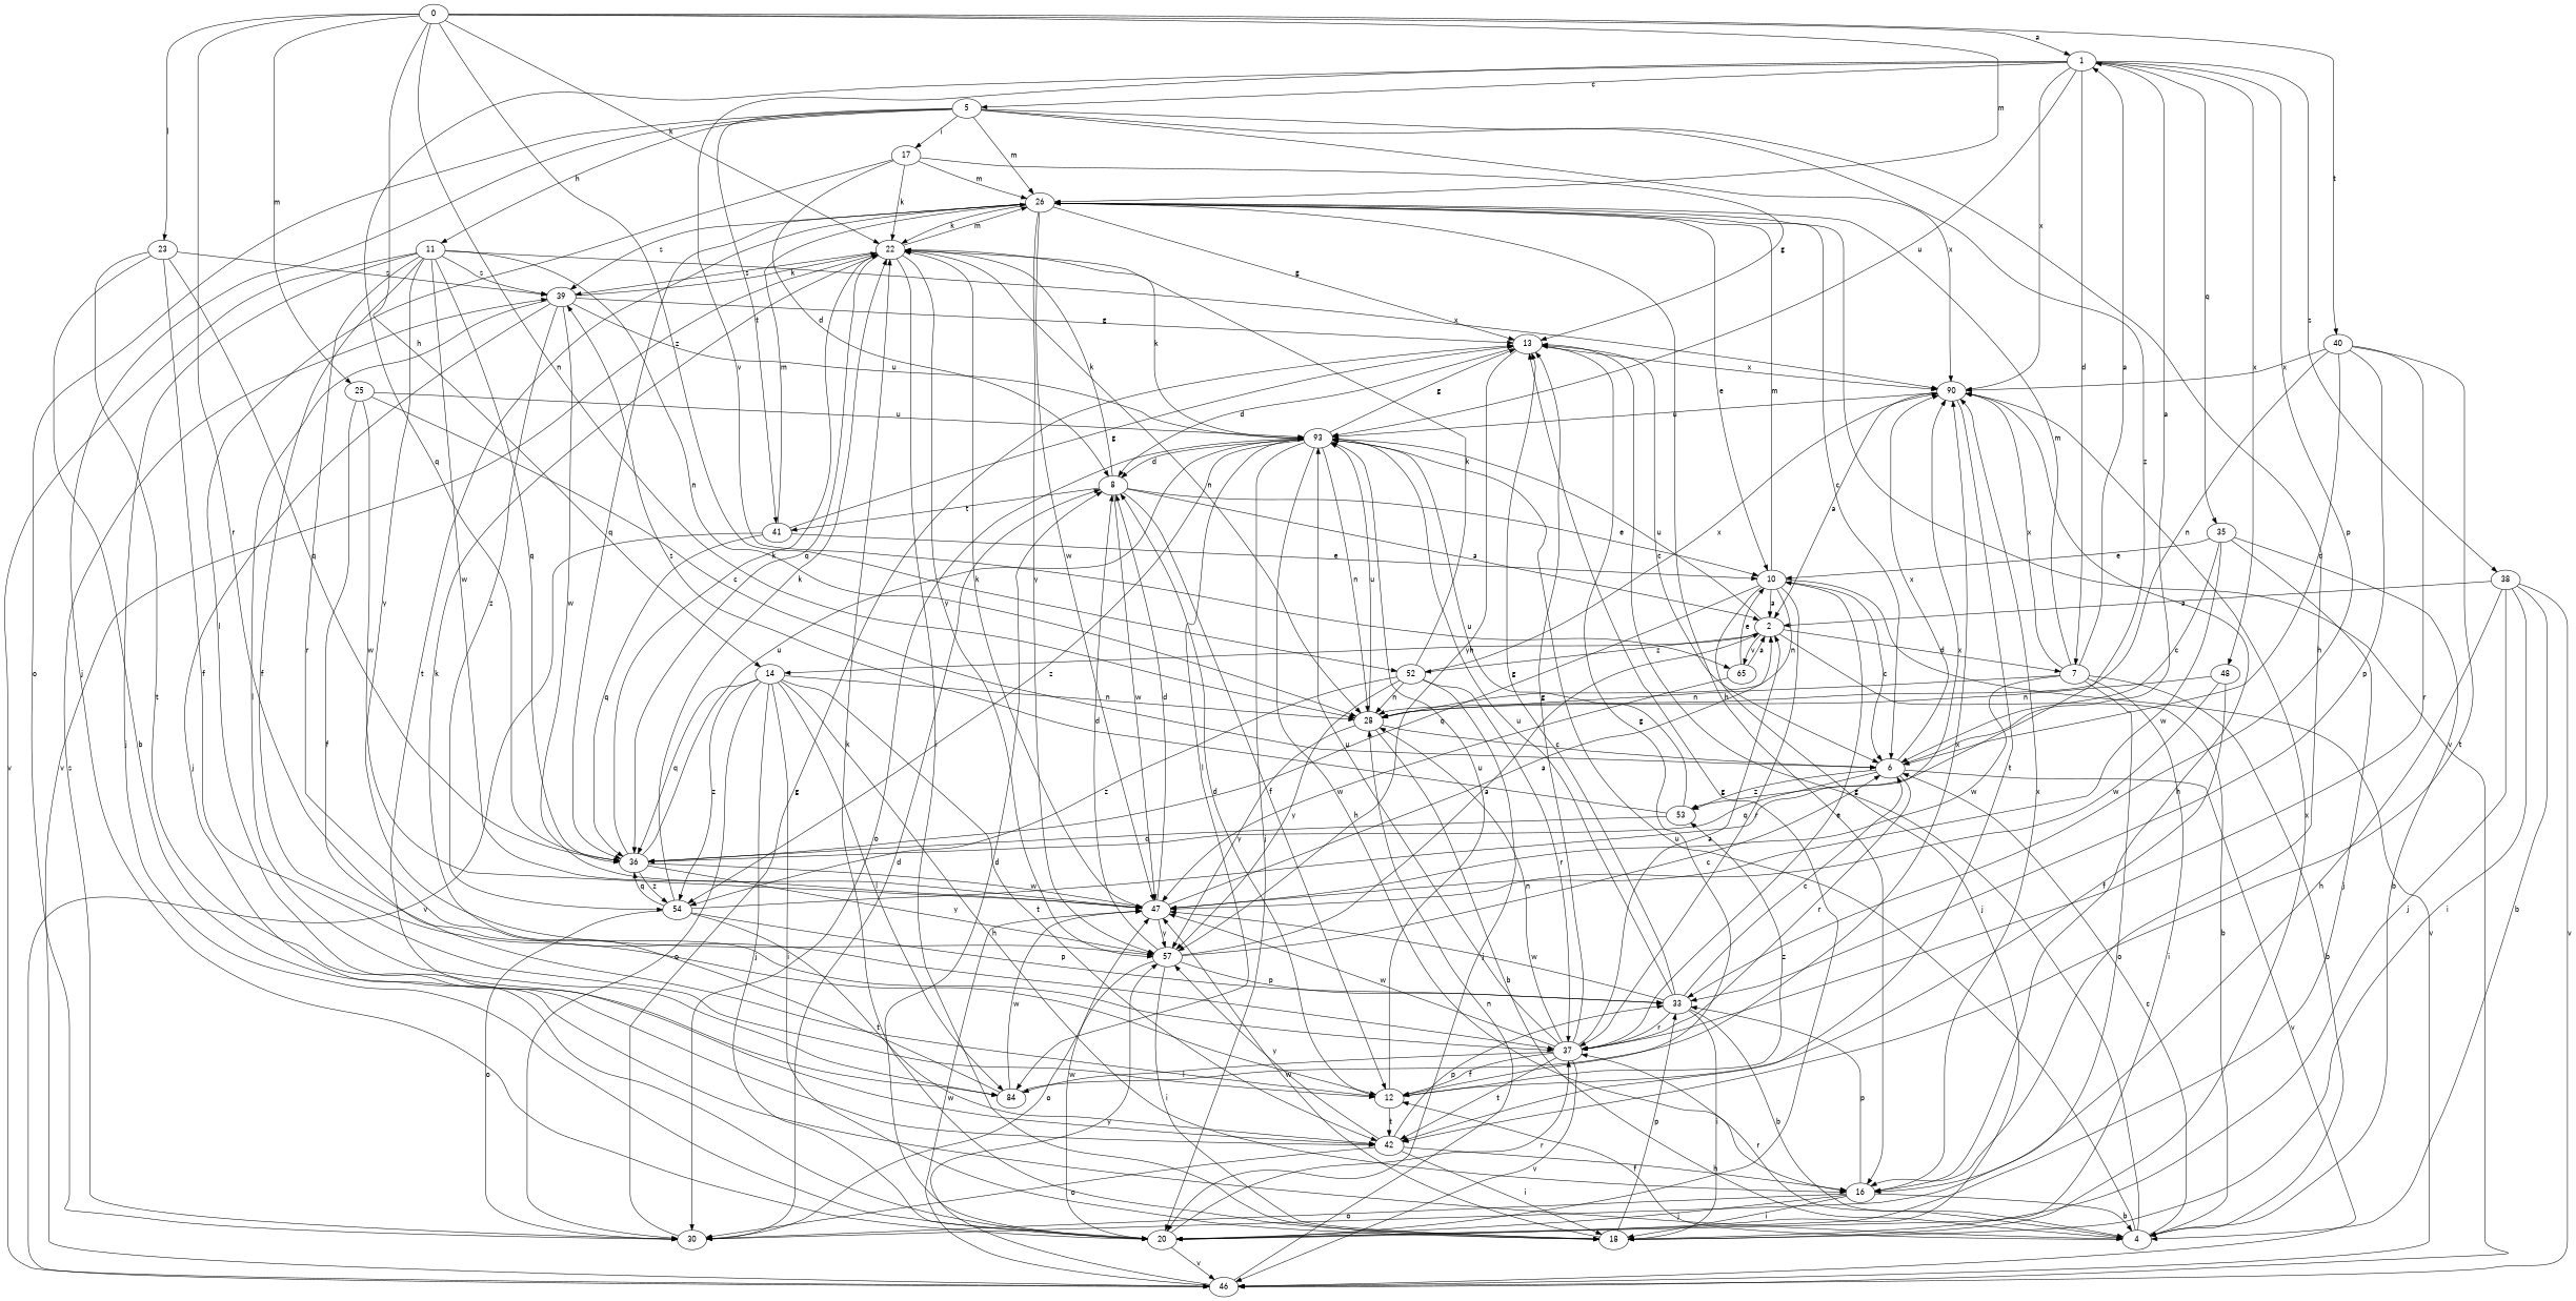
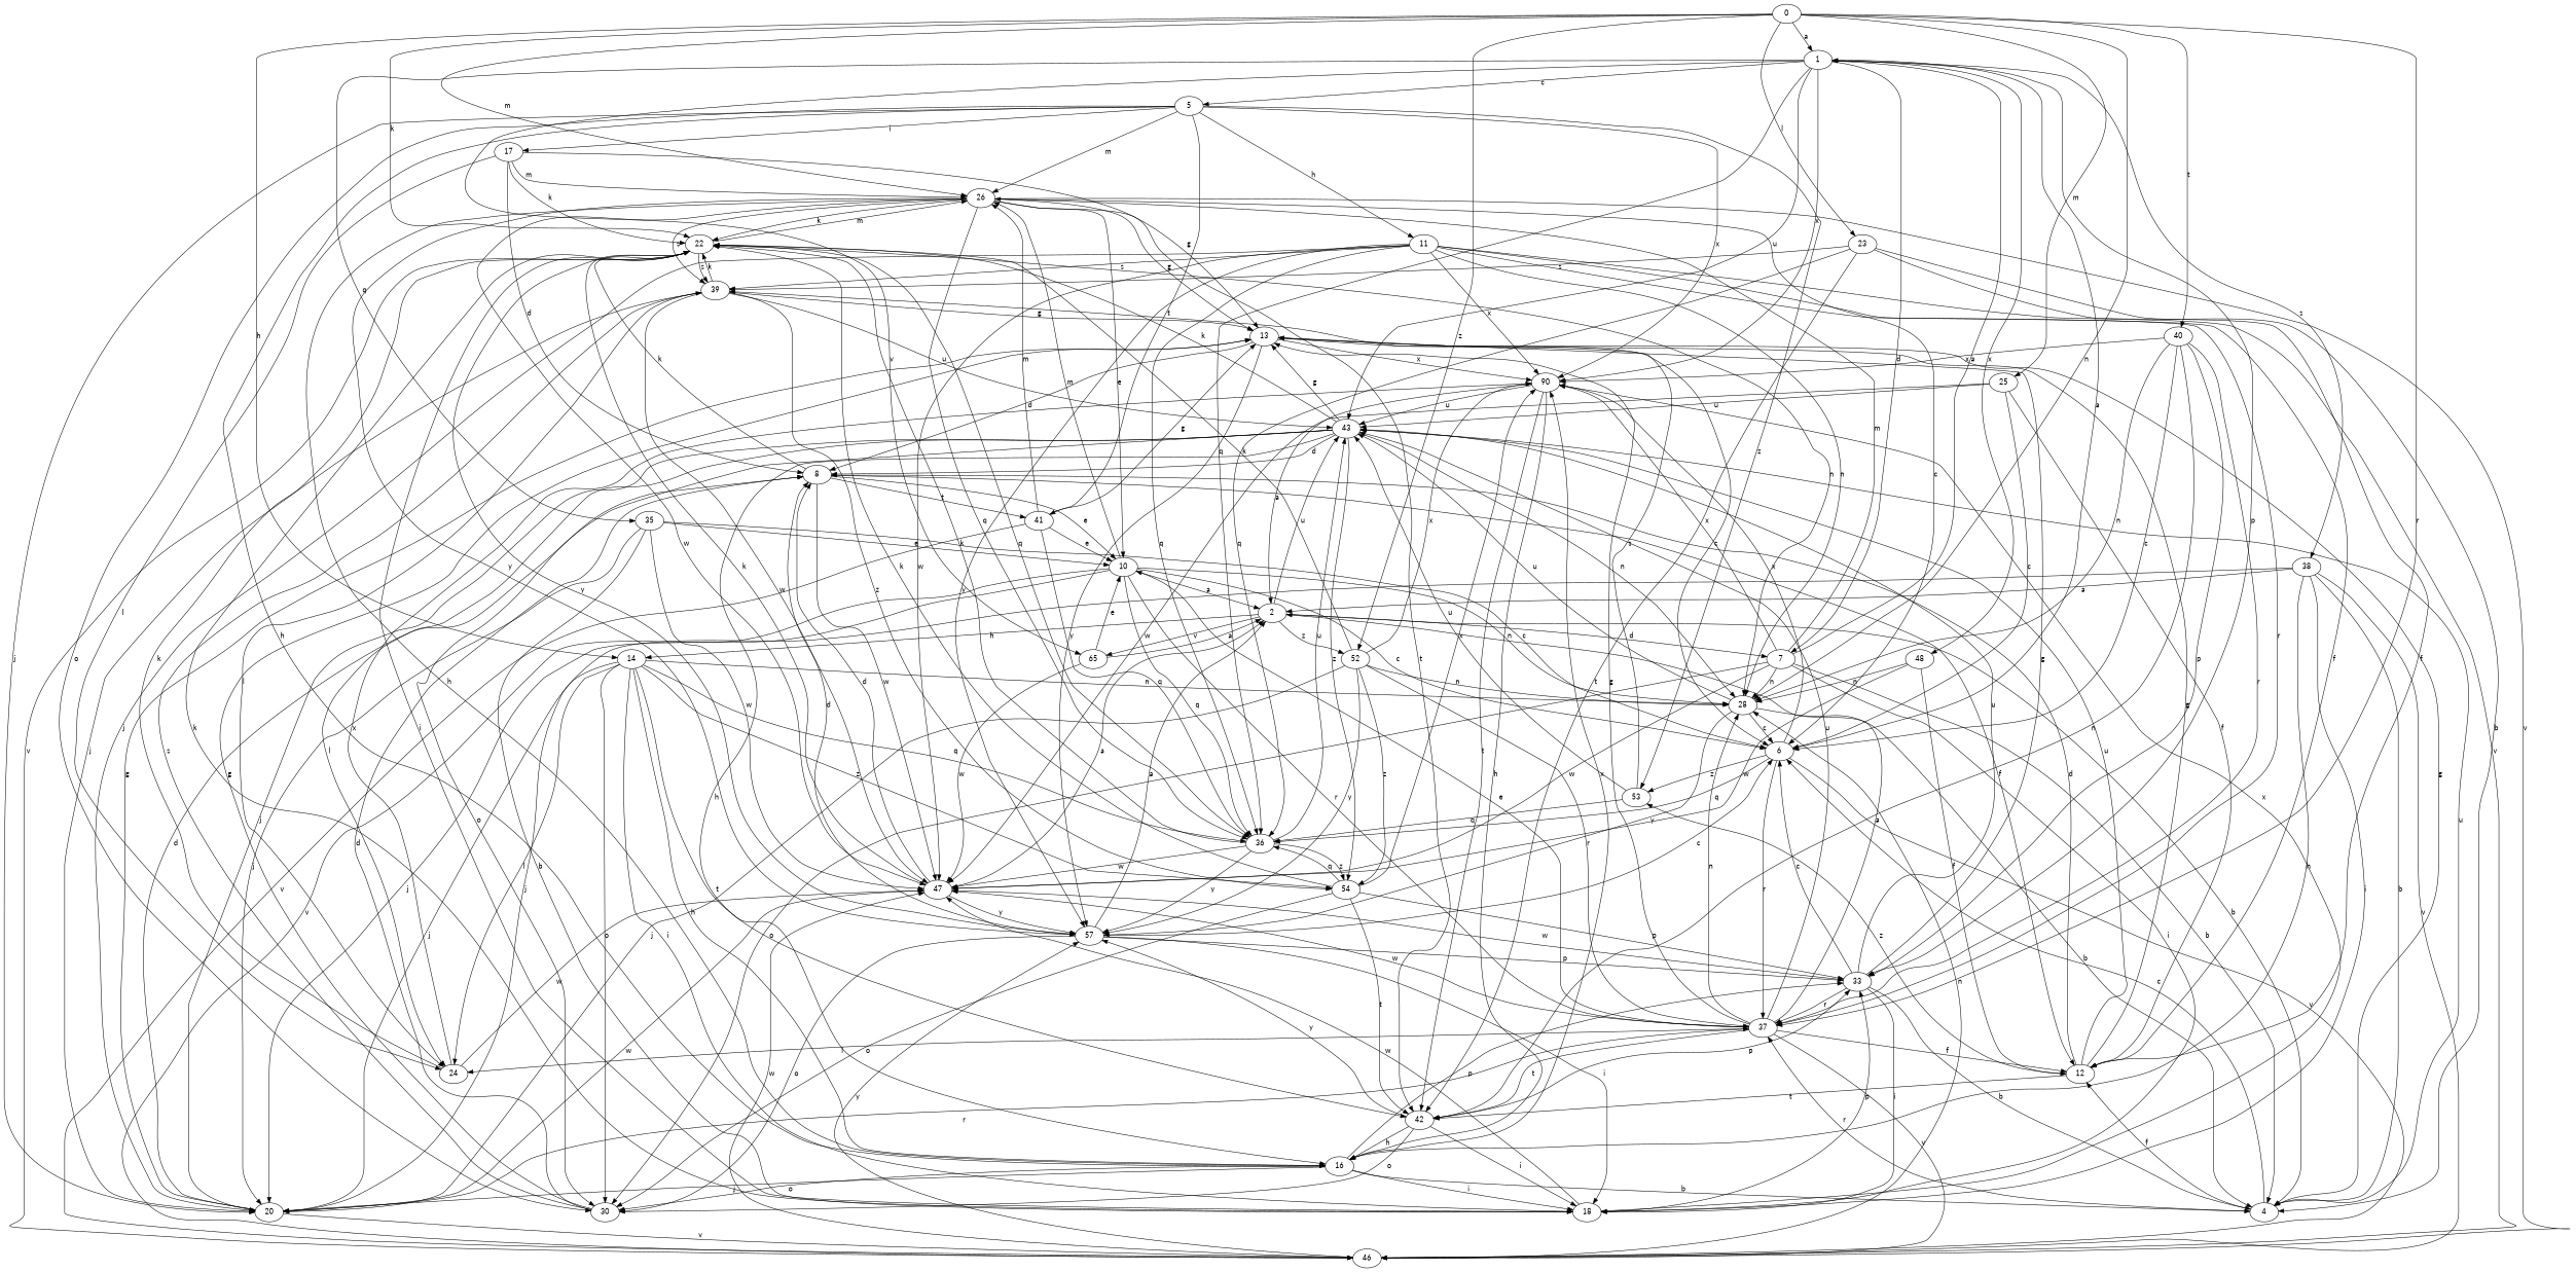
  strict digraph {
    fontname=Lato
    node [fontname=Lato]
    edge [fontname=Lato]
    0
    1
    14
    22
    23
    25
    26
    28
    37
    40
    52
    5
    7
    33
    35
    36
    38
-   43 [label=93]
+   43
    n19 [label=65]
    48
    n21 [label=90]
    16
    20
    30
    18
    42
-   24 [label=84]
+   24
    54
    46
    n30 [label=57]
    39
    4
    12
    6
    47
    13
    10
    2
    n39 [label=11]
    17
    41
    53
    8
    0 -> 1 [label=a]
    0 -> 14 [label=h]
    0 -> 22 [label=k]
    0 -> 23 [label=l]
    0 -> 25 [label=m]
    0 -> 26 [label=m]
    0 -> 28 [label=n]
    0 -> 37 [label=r]
    0 -> 40 [label=t]
    0 -> 52 [label=z]
    1 -> 5 [label=c]
    1 -> 7 [label=d]
    1 -> 33 [label=p]
    1 -> 35 [label=q]
    1 -> 36 [label=q]
    1 -> 38 [label=s]
    1 -> 43 [label=u]
    1 -> n19 [label=v]
    1 -> 48 [label=x]
    1 -> n21 [label=x]
    14 -> 28 [label=n]
    14 -> 36 [label=q]
    14 -> 16 [label=h]
    14 -> 20 [label=j]
    14 -> 30 [label=o]
    14 -> 18 [label=i]
    14 -> 42 [label=t]
    14 -> 24 [label=l]
    14 -> 54 [label=z]
    22 -> 26 [label=m]
    22 -> 28 [label=n]
    22 -> 36 [label=q]
    22 -> 18 [label=i]
    22 -> 46 [label=v]
    22 -> n30 [label=y]
    22 -> 39 [label=s]
    23 -> 36 [label=q]
    23 -> 42 [label=t]
    23 -> 39 [label=s]
    23 -> 4 [label=b]
    23 -> 12 [label=f]
    25 -> 43 [label=u]
    25 -> 12 [label=f]
    25 -> 6 [label=c]
    25 -> 47 [label=w]
    26 -> 22 [label=k]
    26 -> 36 [label=q]
    26 -> 16 [label=h]
    26 -> 42 [label=t]
    26 -> 46 [label=v]
    26 -> n30 [label=y]
    26 -> 39 [label=s]
    26 -> 6 [label=c]
    26 -> 47 [label=w]
    26 -> 13 [label=g]
    26 -> 10 [label=e]
    28 -> 43 [label=u]
    28 -> n30 [label=y]
    28 -> 4 [label=b]
    28 -> 6 [label=c]
    37 -> 28 [label=n]
    37 -> 43 [label=u]
    37 -> 42 [label=t]
    37 -> 24 [label=l]
    37 -> 46 [label=v]
    37 -> 12 [label=f]
    37 -> 47 [label=w]
    37 -> 13 [label=g]
    37 -> 10 [label=e]
    37 -> 2 [label=a]
    40 -> 28 [label=n]
    40 -> 37 [label=r]
    40 -> 33 [label=p]
    40 -> n21 [label=x]
-   40 -> 42 [label=t]
+   40 -> 42 [label=n]
    40 -> 6 [label=c]
    52 -> 22 [label=k]
    52 -> 28 [label=n]
    52 -> 37 [label=r]
    52 -> n21 [label=x]
    52 -> 20 [label=j]
    52 -> 54 [label=z]
    52 -> n30 [label=y]
    5 -> 26 [label=m]
    5 -> n21 [label=x]
    5 -> 16 [label=h]
    5 -> 20 [label=j]
    5 -> 30 [label=o]
    5 -> n39 [label=h]
    5 -> 17 [label=i]
    5 -> 41 [label=t]
    5 -> 53 [label=z]
    7 -> 1 [label=a]
    7 -> 26 [label=m]
    7 -> 28 [label=n]
    7 -> n21 [label=x]
    7 -> 30 [label=o]
    7 -> 18 [label=i]
    7 -> 4 [label=b]
    7 -> 47 [label=w]
    33 -> 37 [label=r]
    33 -> 43 [label=u]
    33 -> 18 [label=i]
    33 -> 4 [label=b]
    33 -> 6 [label=c]
    33 -> 47 [label=w]
    33 -> 13 [label=g]
    35 -> 20 [label=j]
-   35 -> 4 [label=b]
+   35 -> 18 [label=b]
    35 -> 6 [label=c]
    35 -> 47 [label=w]
    35 -> 10 [label=e]
    36 -> 22 [label=k]
    36 -> 43 [label=u]
    36 -> 54 [label=z]
    36 -> n30 [label=y]
    36 -> 47 [label=w]
    38 -> 16 [label=h]
    38 -> 20 [label=j]
    38 -> 18 [label=i]
    38 -> 46 [label=v]
    38 -> 4 [label=b]
    38 -> 2 [label=a]
    43 -> 22 [label=k]
    43 -> 28 [label=n]
    43 -> 16 [label=h]
    43 -> 20 [label=j]
    43 -> 30 [label=o]
    43 -> 24 [label=l]
    43 -> 54 [label=z]
    43 -> 13 [label=g]
    43 -> 8 [label=d]
    n19 -> 47 [label=w]
    n19 -> 10 [label=e]
    n19 -> 2 [label=a]
    48 -> 28 [label=n]
    48 -> 12 [label=f]
    48 -> 47 [label=w]
    n21 -> 43 [label=u]
    n21 -> 16 [label=h]
    n21 -> 42 [label=t]
    n21 -> 2 [label=a]
    16 -> 33 [label=p]
    16 -> n21 [label=x]
    16 -> 20 [label=j]
    16 -> 30 [label=o]
    16 -> 18 [label=i]
    16 -> 4 [label=b]
    20 -> 37 [label=r]
    20 -> 46 [label=v]
    20 -> 47 [label=w]
    20 -> 13 [label=g]
    20 -> 8 [label=d]
    30 -> 39 [label=s]
    30 -> 13 [label=g]
    30 -> 8 [label=d]
    18 -> 22 [label=k]
    18 -> 33 [label=p]
    18 -> n21 [label=x]
    18 -> 47 [label=w]
    42 -> 33 [label=p]
    42 -> 16 [label=h]
    42 -> 30 [label=o]
    42 -> 18 [label=i]
    42 -> n30 [label=y]
    24 -> 22 [label=k]
    24 -> n21 [label=x]
    24 -> 47 [label=w]
    54 -> 22 [label=k]
    54 -> 33 [label=p]
    54 -> 36 [label=q]
    54 -> n21 [label=x]
    54 -> 30 [label=o]
    54 -> 42 [label=t]
    46 -> 28 [label=n]
    46 -> n30 [label=y]
    46 -> 47 [label=w]
    n30 -> 33 [label=p]
    n30 -> 30 [label=o]
    n30 -> 18 [label=i]
    n30 -> 6 [label=c]
    n30 -> 2 [label=a]
    n30 -> 8 [label=d]
    39 -> 22 [label=k]
    39 -> 43 [label=u]
    39 -> 20 [label=j]
    39 -> 24 [label=l]
    39 -> 54 [label=z]
    39 -> 47 [label=w]
    39 -> 13 [label=g]
    4 -> 37 [label=r]
    4 -> 43 [label=u]
    4 -> 12 [label=f]
    4 -> 6 [label=c]
    4 -> 13 [label=g]
    12 -> 43 [label=u]
    12 -> 42 [label=t]
    12 -> 13 [label=g]
    12 -> 53 [label=z]
    12 -> 8 [label=d]
    6 -> 1 [label=a]
    6 -> 37 [label=r]
    6 -> 36 [label=q]
    6 -> n21 [label=x]
    6 -> 46 [label=v]
    6 -> 53 [label=z]
    47 -> 22 [label=k]
    47 -> n30 [label=y]
    47 -> 2 [label=a]
    47 -> 8 [label=d]
    13 -> n21 [label=x]
    13 -> n30 [label=y]
    13 -> 6 [label=c]
    13 -> 8 [label=d]
    10 -> 26 [label=m]
    10 -> 28 [label=n]
    10 -> 37 [label=r]
    10 -> 36 [label=q]
    10 -> 20 [label=j]
    10 -> 46 [label=v]
    10 -> 6 [label=c]
    10 -> 2 [label=a]
    2 -> 14 [label=h]
    2 -> 52 [label=z]
    2 -> 7 [label=d]
    2 -> 43 [label=u]
    2 -> n19 [label=v]
    2 -> 4 [label=b]
    n39 -> 28 [label=n]
    n39 -> 37 [label=r]
    n39 -> 36 [label=q]
    n39 -> n21 [label=x]
    n39 -> 20 [label=j]
    n39 -> 46 [label=v]
    n39 -> n30 [label=y]
    n39 -> 39 [label=s]
    n39 -> 12 [label=f]
    n39 -> 47 [label=w]
    17 -> 22 [label=k]
    17 -> 26 [label=m]
    17 -> 24 [label=l]
    17 -> 13 [label=g]
    17 -> 8 [label=d]
    41 -> 26 [label=m]
    41 -> 36 [label=q]
    41 -> 46 [label=v]
    41 -> 13 [label=g]
    41 -> 10 [label=e]
    53 -> 36 [label=q]
    53 -> 43 [label=u]
    53 -> 39 [label=s]
    8 -> 22 [label=k]
    8 -> 12 [label=f]
    8 -> 47 [label=w]
    8 -> 10 [label=e]
-   8 -> 2 [label=a]
    8 -> 41 [label=t]
  }
